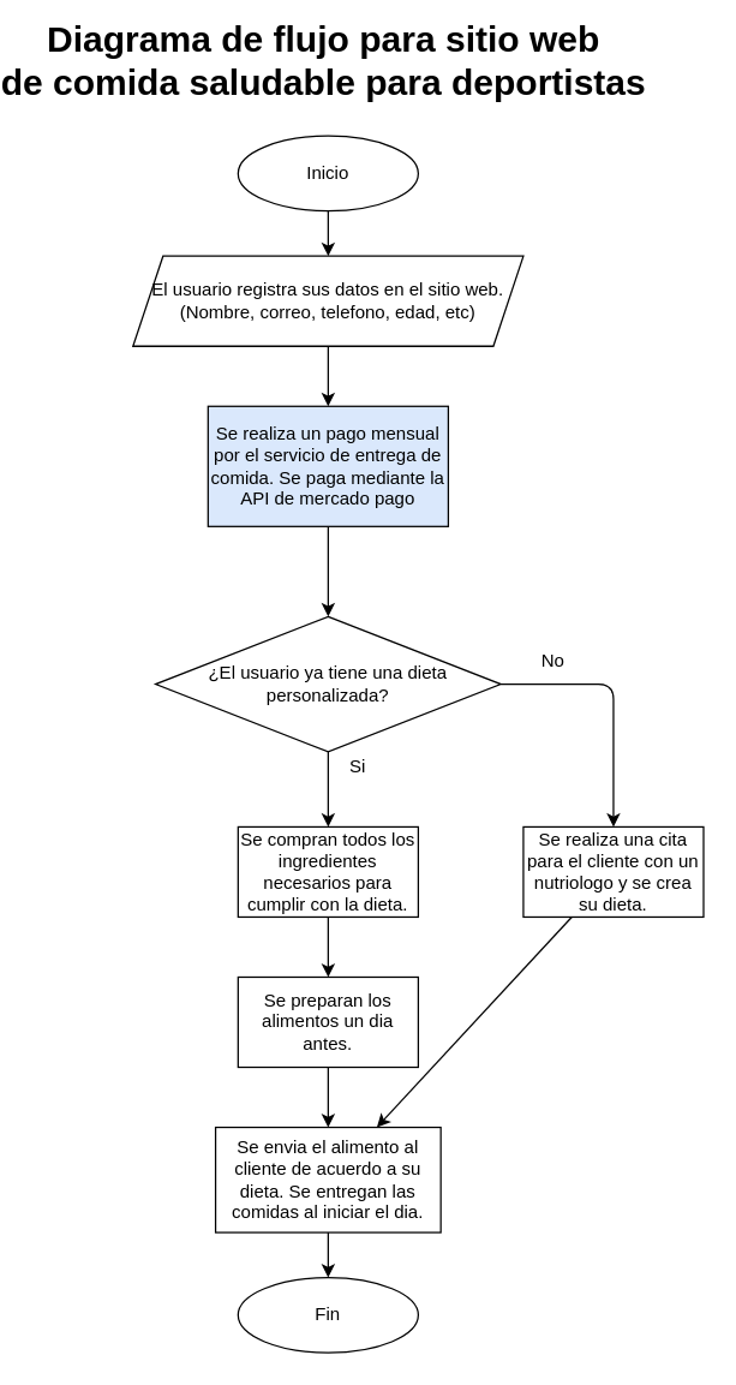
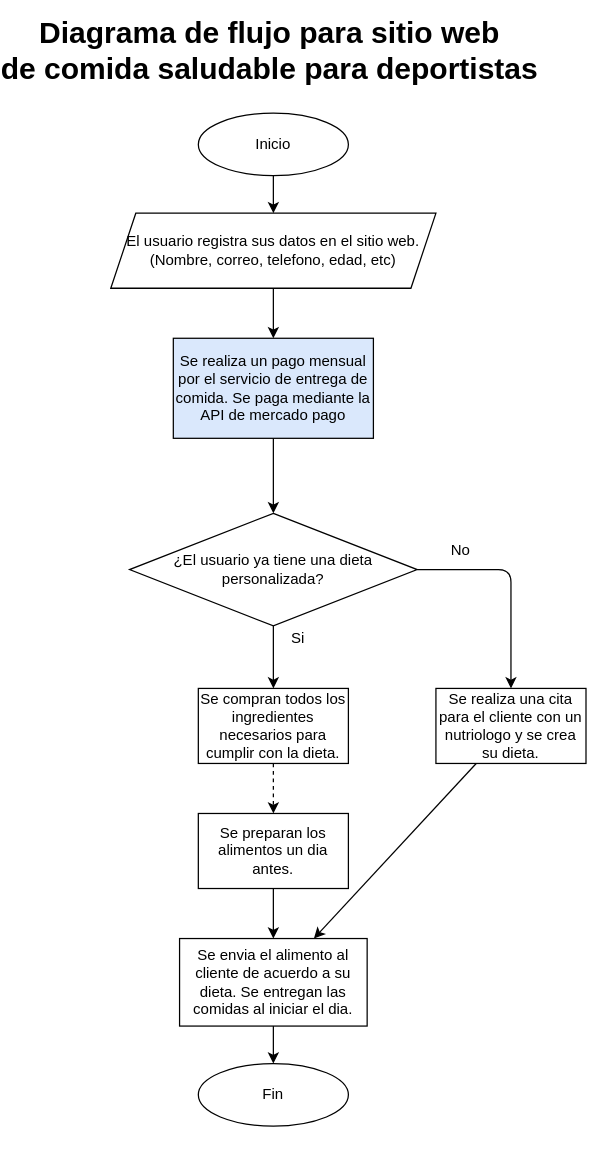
  <mxCell id="0" />
  <mxCell id="1" parent="0" />
  <mxCell id="2" style="edgeStyle=none;html=1;entryX=0.5;entryY=0;entryDx=0;entryDy=0;" edge="1" parent="1" source="3" target="7"><mxGeometry relative="1" as="geometry" /></mxCell>
  <mxCell id="3" value="Inicio" style="ellipse;whiteSpace=wrap;html=1;" vertex="1" parent="1"><mxGeometry x="90" y="90" width="120" height="50" as="geometry" /></mxCell>
  <mxCell id="4" value="Fin" style="ellipse;whiteSpace=wrap;html=1;" vertex="1" parent="1"><mxGeometry x="90" y="850" width="120" height="50" as="geometry" /></mxCell>
  <mxCell id="5" value="Diagrama de flujo para sitio web&amp;nbsp;&lt;div&gt;de comida saludable para deportistas&amp;nbsp;&lt;/div&gt;" style="text;strokeColor=none;fillColor=none;html=1;fontSize=24;fontStyle=1;verticalAlign=middle;align=center;" vertex="1" parent="1"><mxGeometry x="100" y="20" width="100" height="40" as="geometry" /></mxCell>
  <mxCell id="6" style="edgeStyle=none;html=1;entryX=0.5;entryY=0;entryDx=0;entryDy=0;" edge="1" parent="1" source="7" target="22"><mxGeometry relative="1" as="geometry" /></mxCell>
  <mxCell id="7" value="El usuario registra sus datos en el sitio web.&lt;div&gt;(Nombre, correo, telefono, edad, etc)&lt;/div&gt;" style="shape=parallelogram;perimeter=parallelogramPerimeter;whiteSpace=wrap;html=1;fixedSize=1;" vertex="1" parent="1"><mxGeometry x="20" y="170" width="260" height="60" as="geometry" /></mxCell>
  <mxCell id="8" style="edgeStyle=none;html=1;entryX=0.5;entryY=0;entryDx=0;entryDy=0;" edge="1" parent="1" source="10" target="18"><mxGeometry relative="1" as="geometry"><mxPoint x="340" y="455" as="targetPoint" /><Array as="points"><mxPoint x="340" y="455" /></Array></mxGeometry></mxCell>
  <mxCell id="9" value="" style="edgeStyle=none;html=1;" edge="1" parent="1" source="10" target="14"><mxGeometry relative="1" as="geometry" /></mxCell>
  <mxCell id="10" value="¿El usuario ya tiene una dieta personalizada?" style="rhombus;whiteSpace=wrap;html=1;" vertex="1" parent="1"><mxGeometry x="35" y="410" width="230" height="90" as="geometry" /></mxCell>
  <mxCell id="11" value="" style="edgeStyle=none;html=1;" edge="1" parent="1" source="12" target="4"><mxGeometry relative="1" as="geometry" /></mxCell>
  <mxCell id="12" value="Se envia el alimento al cliente de acuerdo a su dieta. Se entregan las comidas al iniciar el dia." style="rounded=0;whiteSpace=wrap;html=1;" vertex="1" parent="1"><mxGeometry x="75" y="750" width="150" height="70" as="geometry" /></mxCell>
- <mxCell id="13" style="edgeStyle=none;html=1;" edge="1" parent="1" source="14" target="16"><mxGeometry relative="1" as="geometry" /></mxCell>
+ <mxCell id="13" style="edgeStyle=none;html=1;dashed=1;" edge="1" parent="1" source="14" target="16"><mxGeometry relative="1" as="geometry" /></mxCell>
  <mxCell id="14" value="Se compran todos los ingredientes necesarios para cumplir con la dieta." style="rounded=0;whiteSpace=wrap;html=1;" vertex="1" parent="1"><mxGeometry x="90" y="550" width="120" height="60" as="geometry" /></mxCell>
  <mxCell id="15" style="edgeStyle=none;html=1;" edge="1" parent="1" source="16" target="12"><mxGeometry relative="1" as="geometry" /></mxCell>
  <mxCell id="16" value="Se preparan los alimentos un dia antes." style="rounded=0;whiteSpace=wrap;html=1;" vertex="1" parent="1"><mxGeometry x="90" y="650" width="120" height="60" as="geometry" /></mxCell>
  <mxCell id="17" value="" style="edgeStyle=none;html=1;" edge="1" parent="1" source="18" target="12"><mxGeometry relative="1" as="geometry" /></mxCell>
  <mxCell id="18" value="Se realiza una cita para el cliente con un nutriologo y se crea su dieta." style="rounded=0;whiteSpace=wrap;html=1;" vertex="1" parent="1"><mxGeometry x="280" y="550" width="120" height="60" as="geometry" /></mxCell>
  <mxCell id="19" value="No&lt;span style=&quot;font-family: monospace; font-size: 0px; text-align: start; text-wrap-mode: nowrap;&quot;&gt;%3CmxGraphModel%3E%3Croot%3E%3CmxCell%20id%3D%220%22%2F%3E%3CmxCell%20id%3D%221%22%20parent%3D%220%22%2F%3E%3CmxCell%20id%3D%222%22%20value%3D%22Se%20compran%20todos%20los%20ingredientes%20necesarios%20para%20cumplir%20con%20la%20dieta.%22%20style%3D%22rounded%3D0%3BwhiteSpace%3Dwrap%3Bhtml%3D1%3B%22%20vertex%3D%221%22%20parent%3D%221%22%3E%3CmxGeometry%20x%3D%22195%22%20y%3D%22420%22%20width%3D%22120%22%20height%3D%2260%22%20as%3D%22geometry%22%2F%3E%3C%2FmxCell%3E%3C%2Froot%3E%3C%2FmxGraphModel%3E&lt;/span&gt;" style="text;html=1;strokeColor=none;fillColor=none;align=center;verticalAlign=middle;whiteSpace=wrap;overflow=hidden;" vertex="1" parent="1"><mxGeometry x="260" y="430" width="80" height="20" as="geometry" /></mxCell>
  <mxCell id="20" value="Si" style="text;html=1;strokeColor=none;fillColor=none;align=center;verticalAlign=middle;whiteSpace=wrap;overflow=hidden;" vertex="1" parent="1"><mxGeometry x="130" y="500" width="80" height="20" as="geometry" /></mxCell>
  <mxCell id="21" value="" style="edgeStyle=none;html=1;" edge="1" parent="1" source="22" target="10"><mxGeometry relative="1" as="geometry" /></mxCell>
  <mxCell id="22" value="Se realiza un pago mensual por el servicio de entrega de comida. Se paga mediante la API de mercado pago" style="rounded=0;whiteSpace=wrap;html=1;fillColor=#dae8fc;" vertex="1" parent="1"><mxGeometry x="70" y="270" width="160" height="80" as="geometry" /></mxCell>
